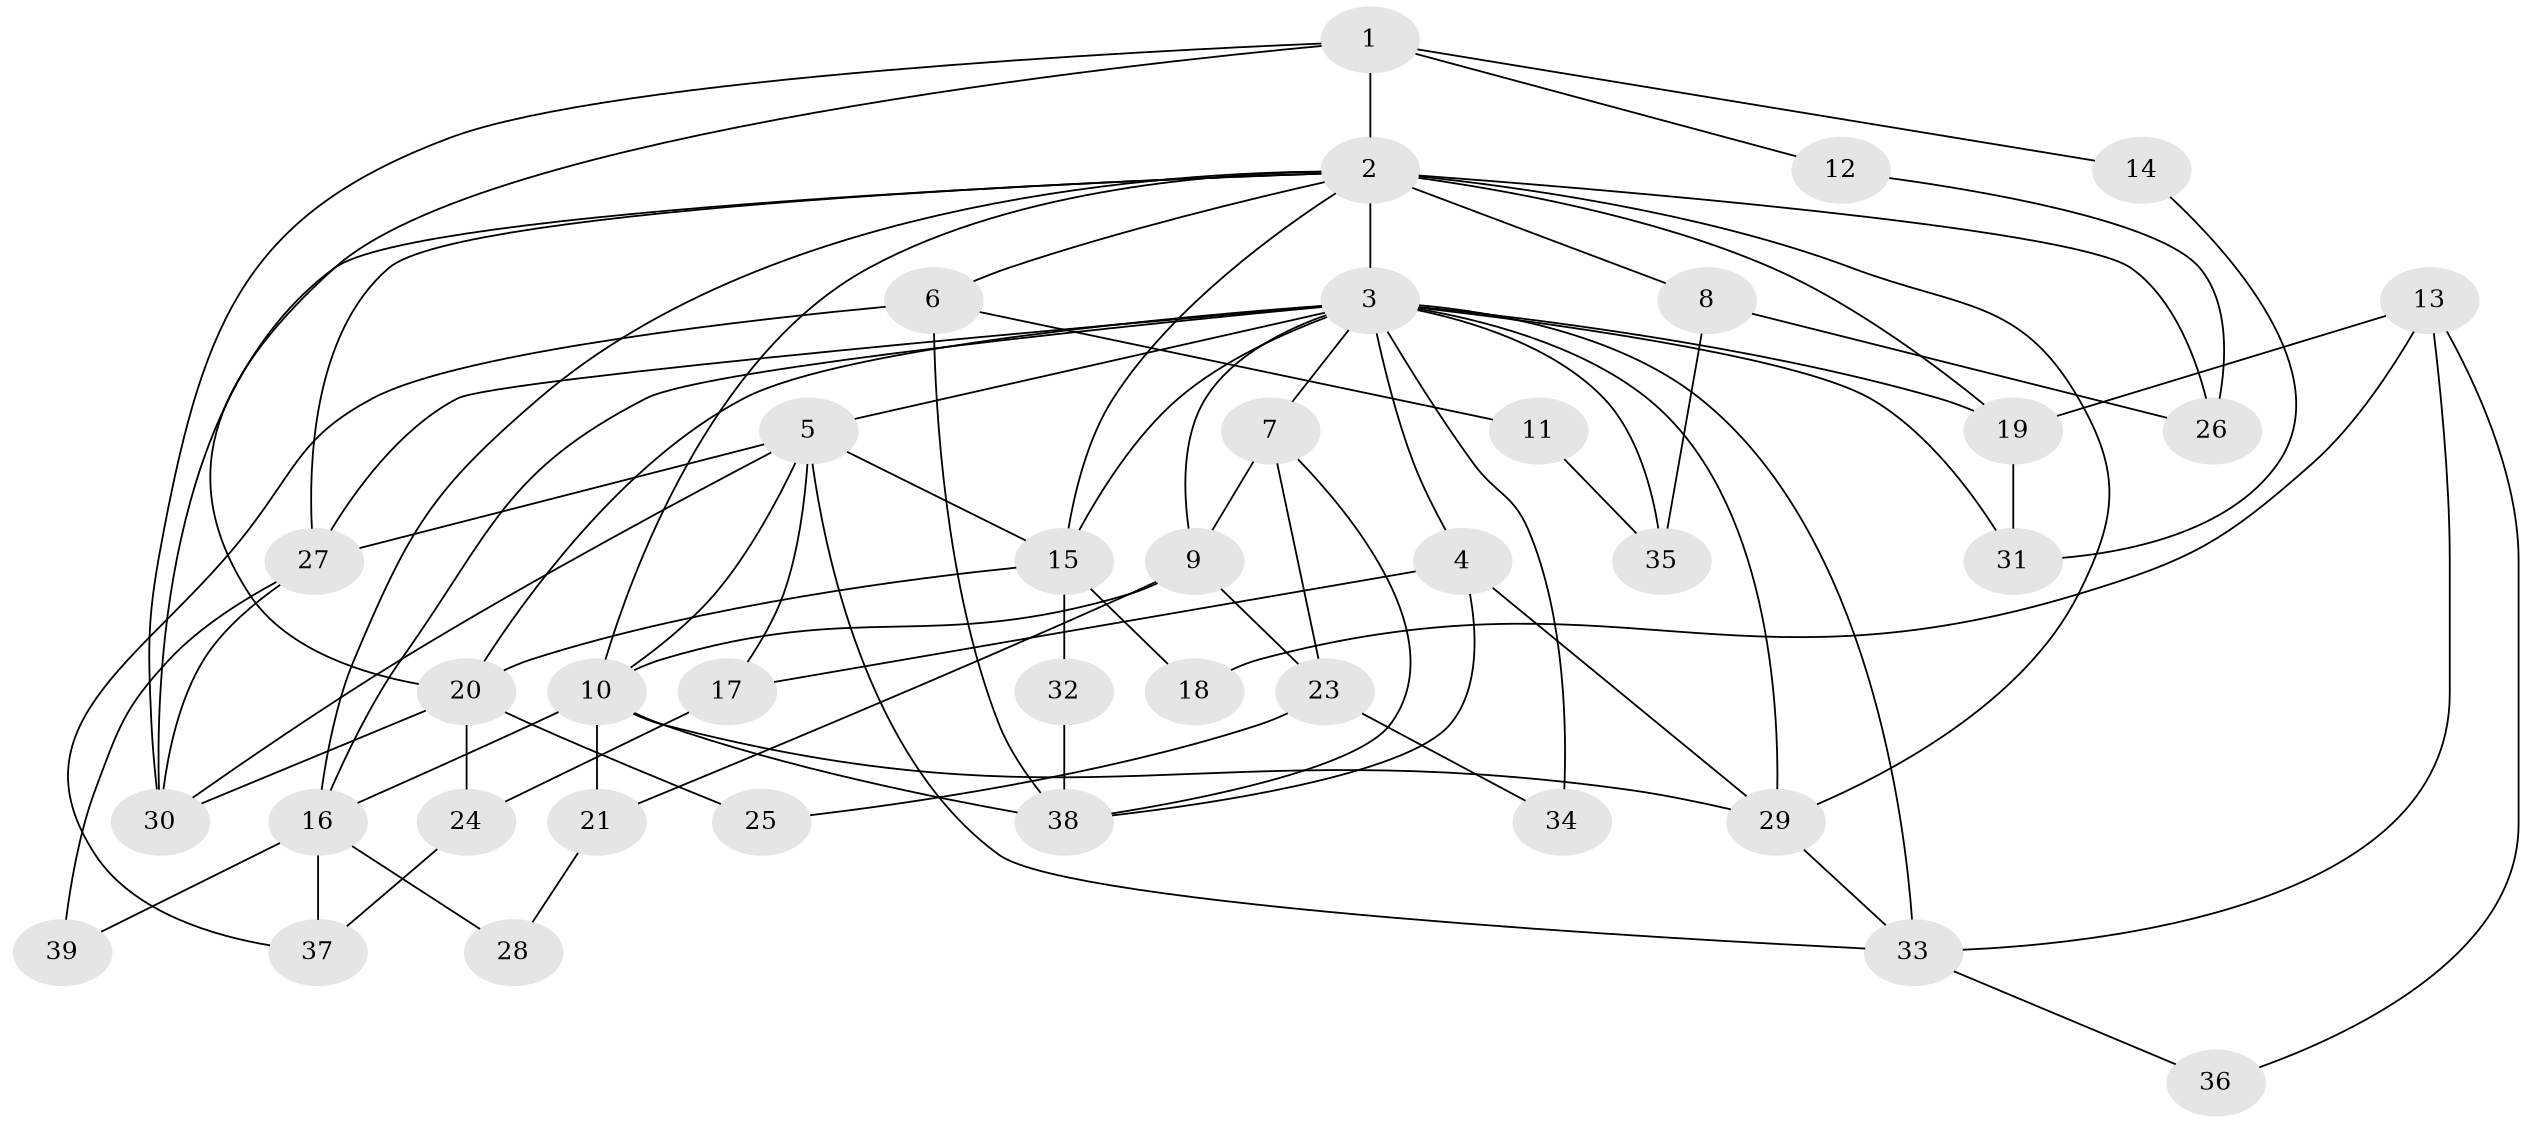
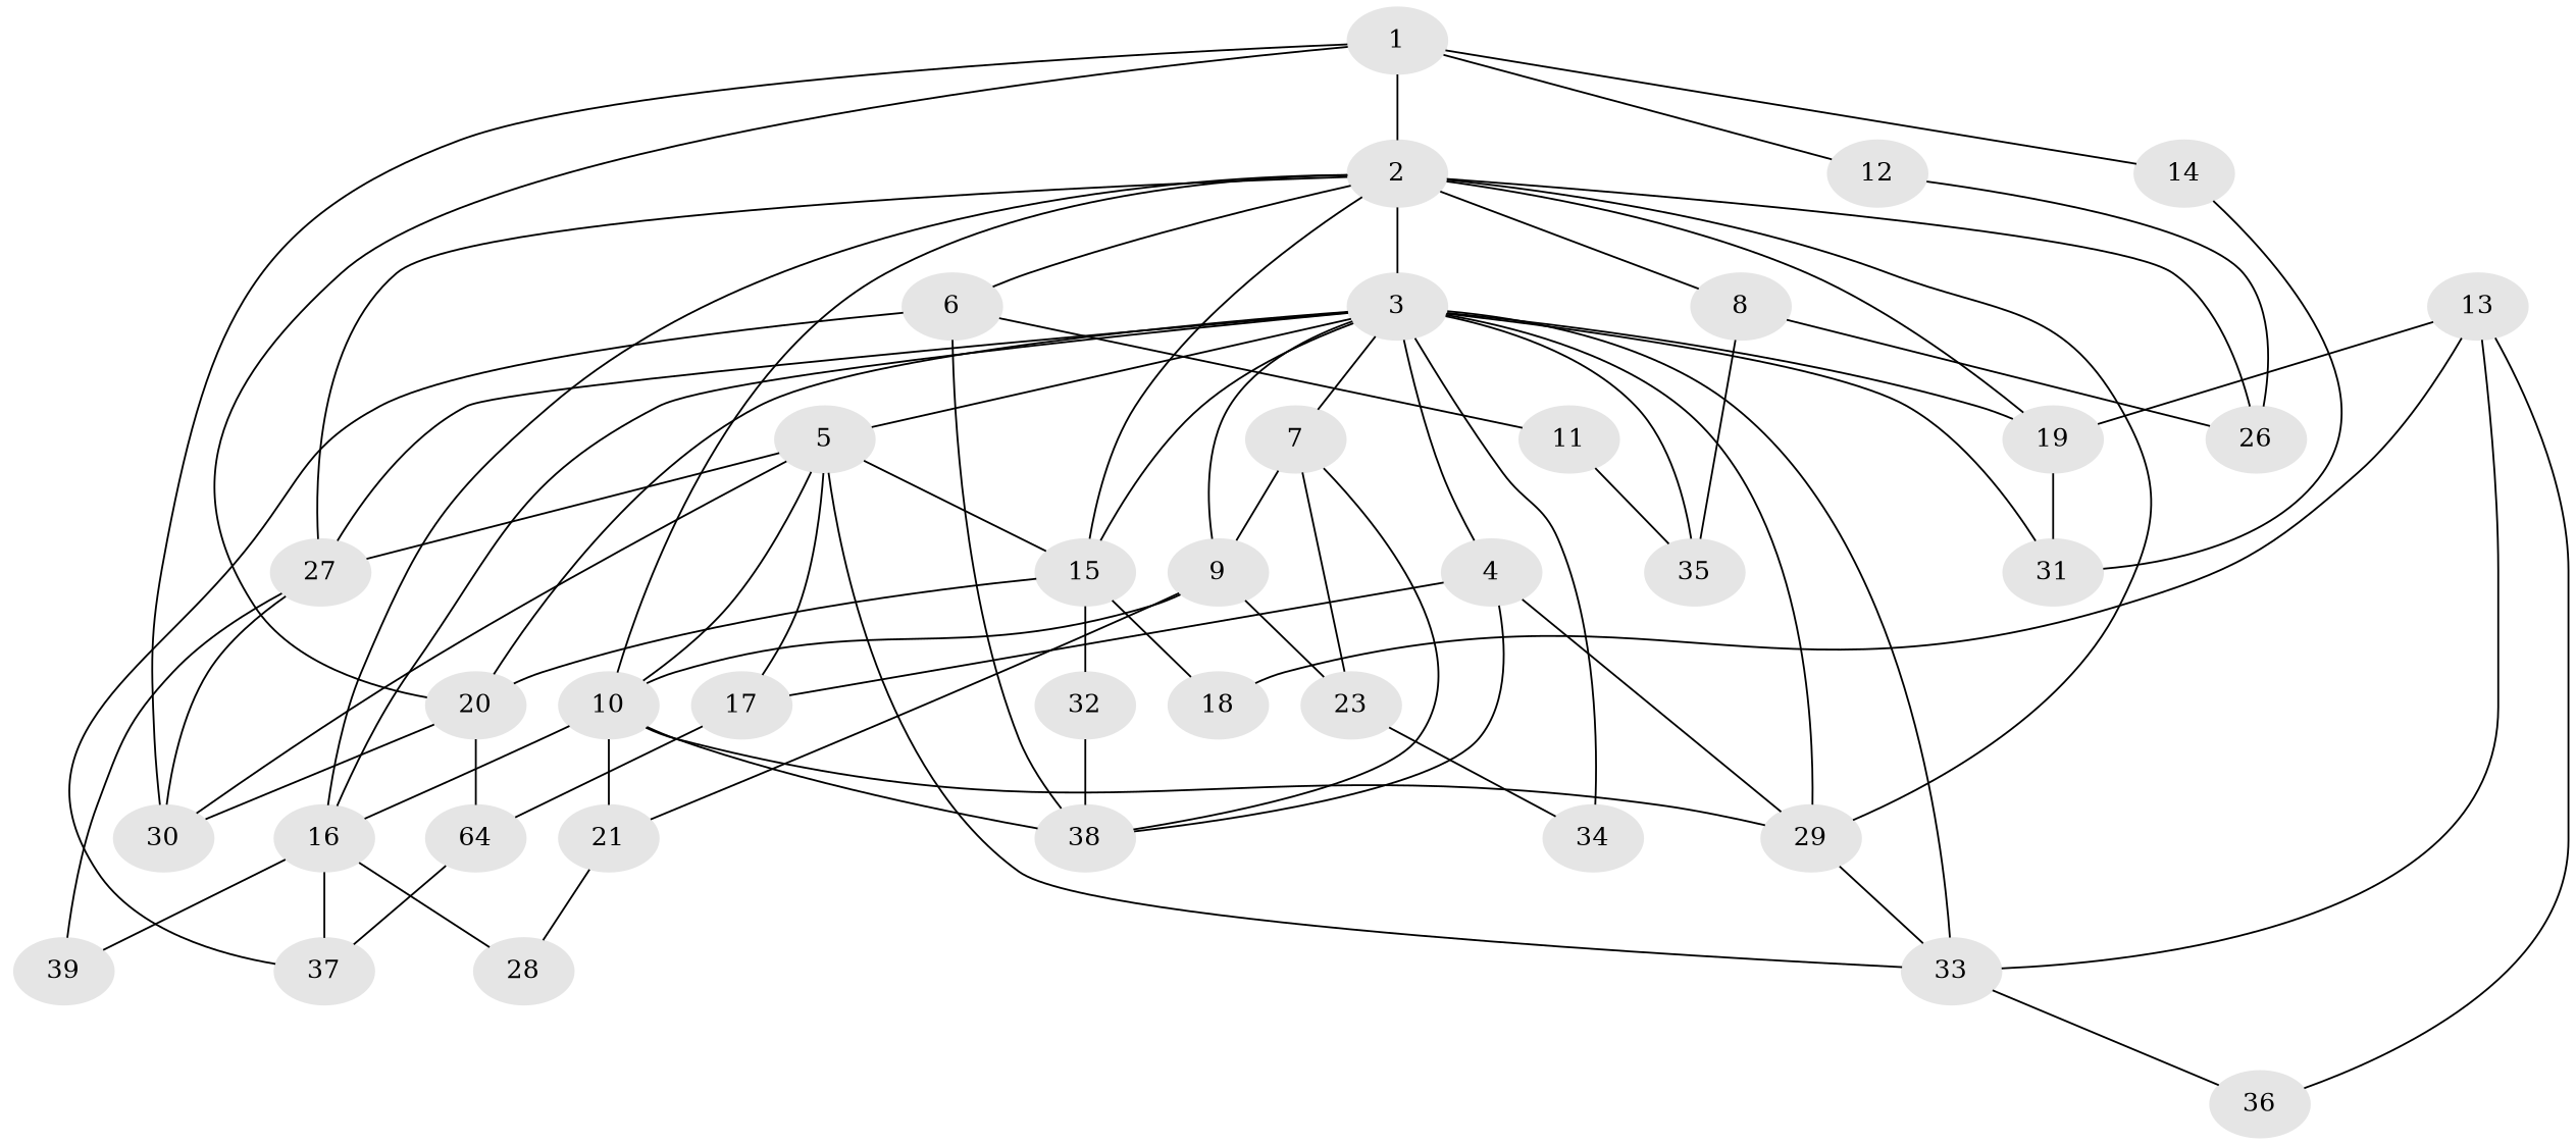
  graph {
    node [color=gray90 style=filled]
    edge [weight=1.0]
    1
    2
    12
    14
    20
    30
    3
    6
    8
    10
    15
    16
    19
    26
    27
    29
    31
-   24
-   25
+   24 [label=64]
    4
    5
    7
    9
    33
    34
    35
    38
    11
    37
    21
    18
    32
    28
    39
    17
    23
    36
    13
    1 -- 2
    1 -- 12
    1 -- 14
    1 -- 20
    1 -- 30
-   2 -- 30
    2 -- 3 [weight=3.0]
    2 -- 6
    2 -- 8
    2 -- 10
    2 -- 15
    2 -- 16
    2 -- 19
    2 -- 26 [weight=2.0]
    2 -- 27 [weight=2.0]
    2 -- 29
    12 -- 26
    14 -- 31
    20 -- 30
    20 -- 24
-   20 -- 25
    3 -- 20
    3 -- 15
    3 -- 16
    3 -- 19 [weight=2.0]
    3 -- 27
    3 -- 29
    3 -- 31
    3 -- 4
    3 -- 5
    3 -- 7
    3 -- 9
    3 -- 33
    3 -- 34 [weight=2.0]
    3 -- 35 [weight=2.0]
    6 -- 38
    6 -- 11
    6 -- 37
    8 -- 26
    8 -- 35
    10 -- 16 [weight=2.0]
    10 -- 29
    10 -- 38
    10 -- 21
    15 -- 20
    15 -- 18
    15 -- 32
    16 -- 37
    16 -- 28
    16 -- 39
    19 -- 31
    27 -- 30
    27 -- 39
    29 -- 33
    24 -- 37
    4 -- 29
    4 -- 38
    4 -- 17
    5 -- 30
    5 -- 10 [weight=2.0]
    5 -- 15
    5 -- 27
    5 -- 33
    5 -- 17
    7 -- 9
    7 -- 38
    7 -- 23 [weight=2.0]
    9 -- 10 [weight=2.0]
    9 -- 21
    9 -- 23
    33 -- 36
    11 -- 35
    21 -- 28
    32 -- 38
    17 -- 24
-   23 -- 25
    23 -- 34
    13 -- 19
    13 -- 33
    13 -- 18
    13 -- 36
  }
